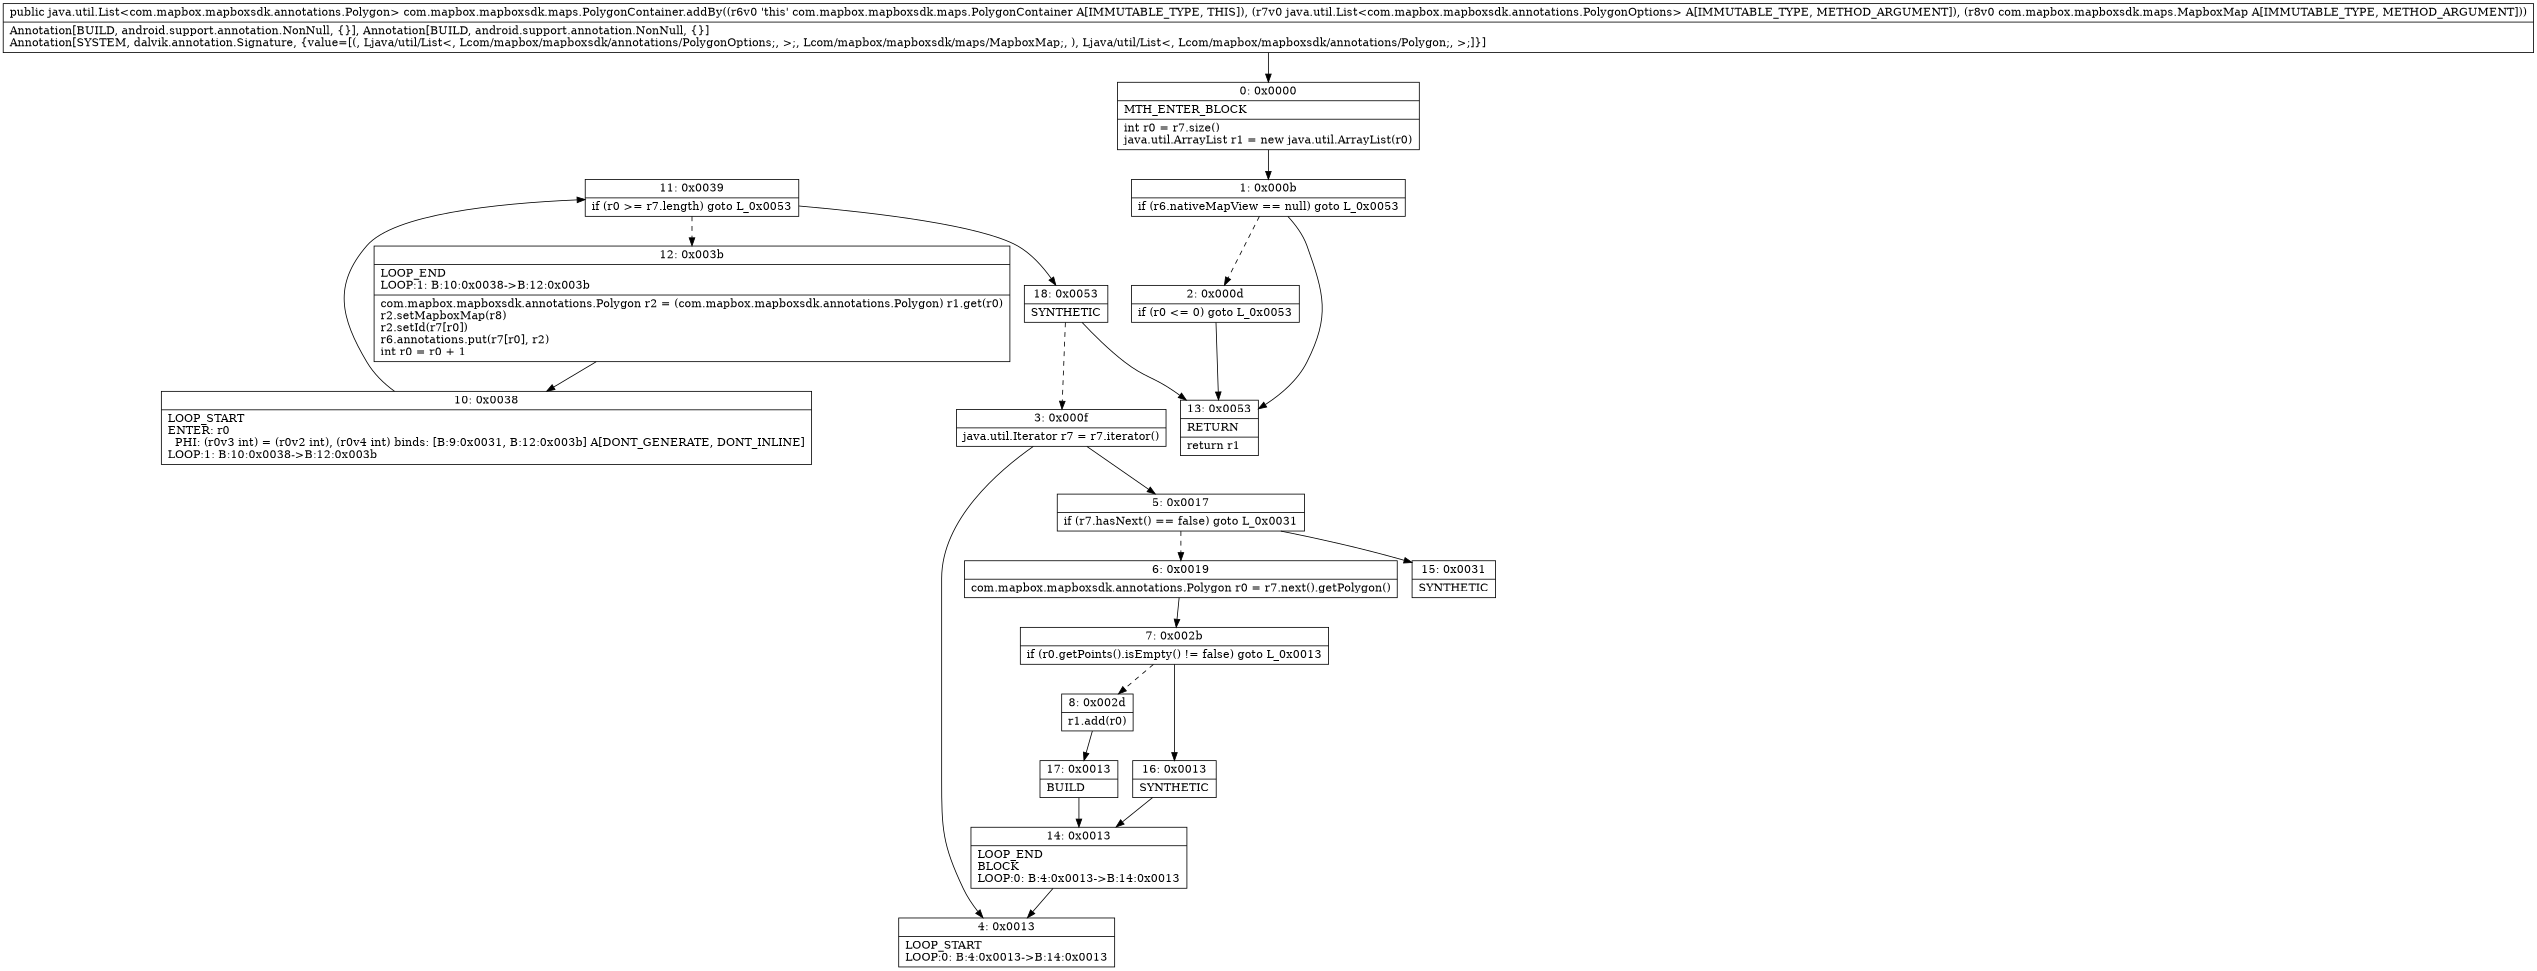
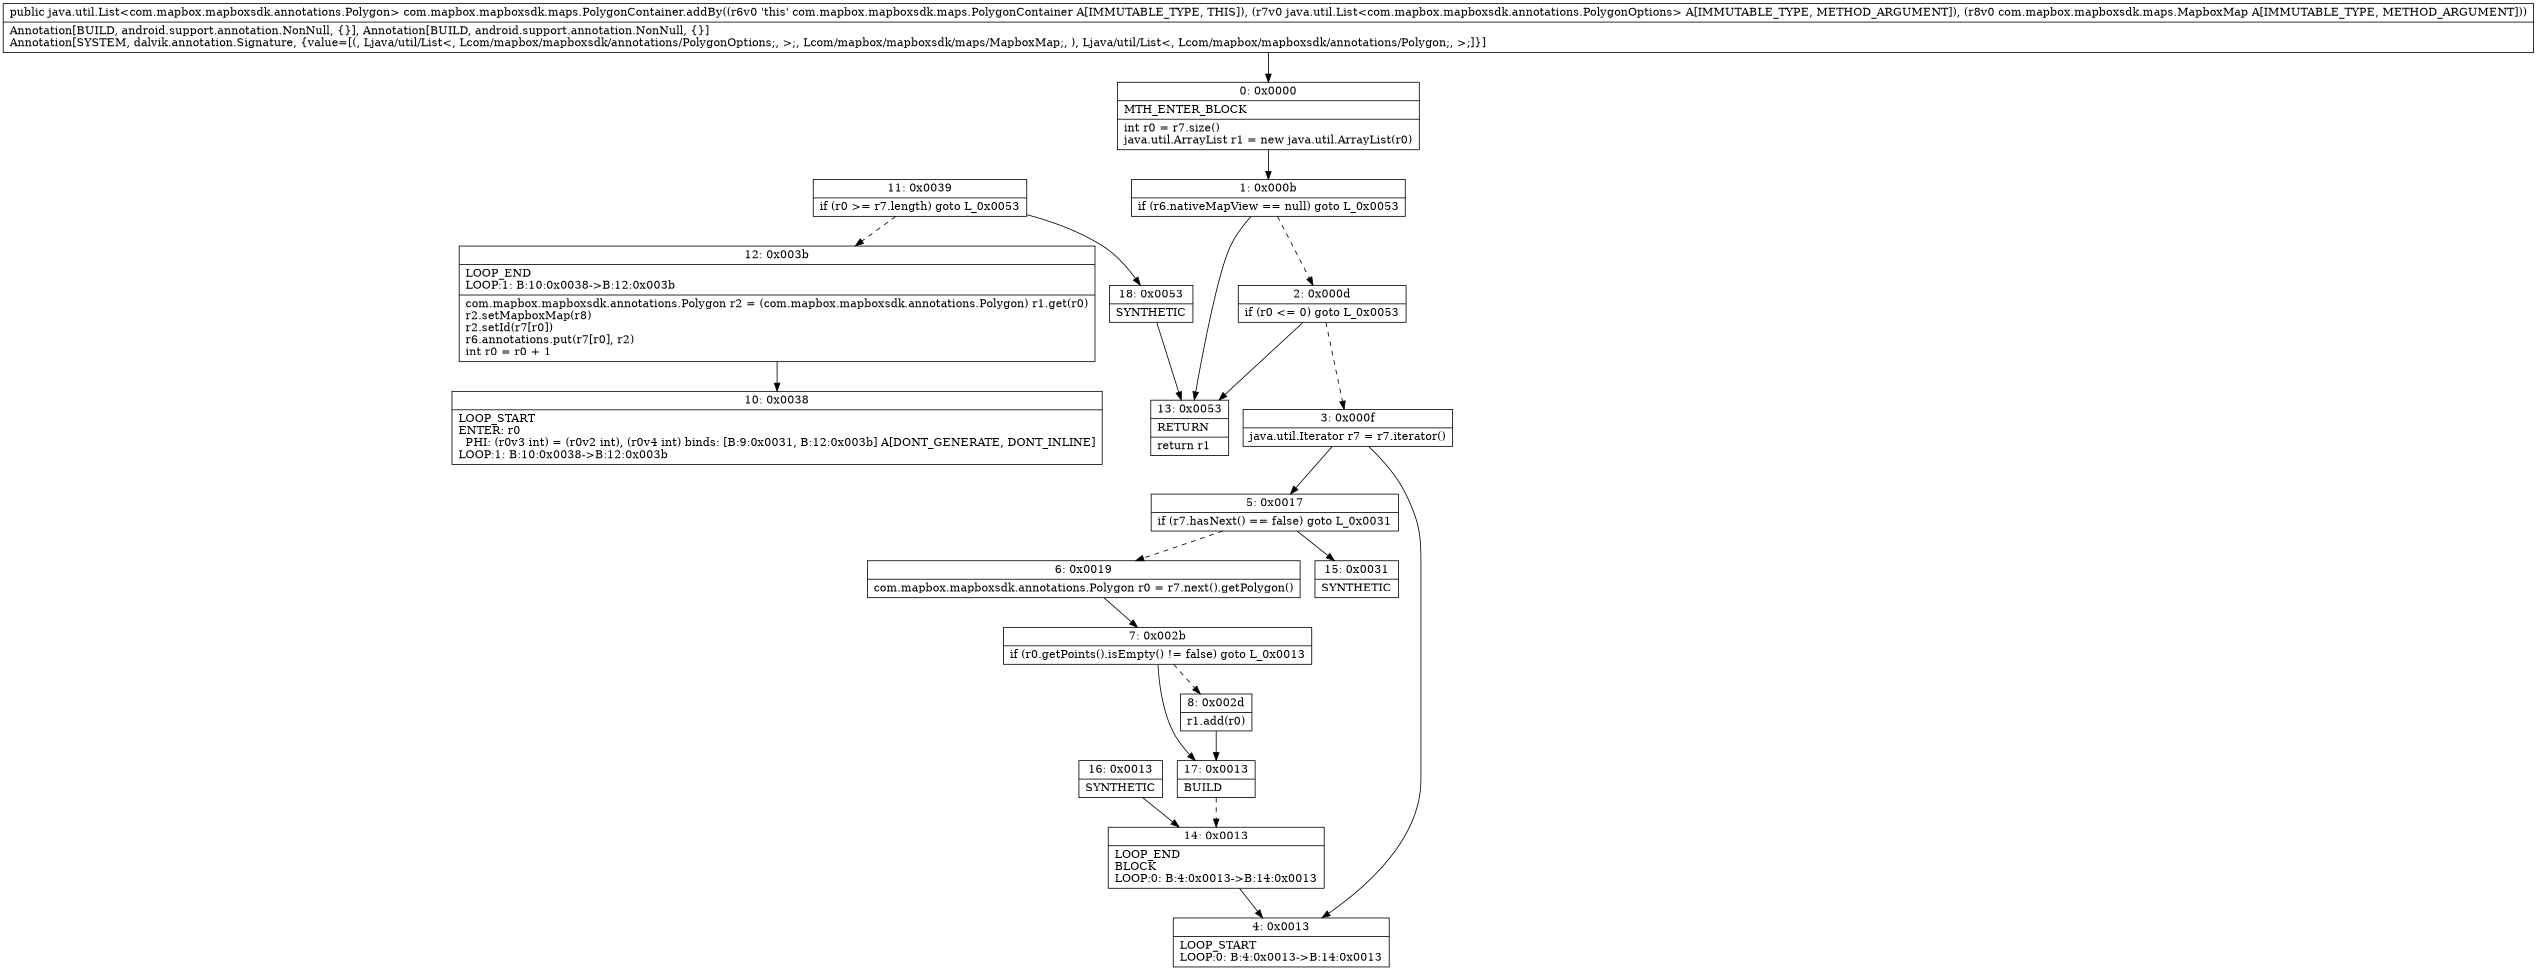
  digraph {
    node [shape=record]
    n1 [label="{0\:\ 0x0000|MTH_ENTER_BLOCK\l|int r0 = r7.size()\ljava.util.ArrayList r1 = new java.util.ArrayList(r0)\l}"]
    n2 [label="{1\:\ 0x000b|if (r6.nativeMapView == null) goto L_0x0053\l}"]
    n3 [label="{2\:\ 0x000d|if (r0 \<= 0) goto L_0x0053\l}"]
    n4 [label="{13\:\ 0x0053|RETURN\l|return r1\l}"]
    n5 [label="{3\:\ 0x000f|java.util.Iterator r7 = r7.iterator()\l}"]
    n6 [label="{4\:\ 0x0013|LOOP_START\lLOOP:0: B:4:0x0013\-\>B:14:0x0013\l}"]
    n7 [label="{5\:\ 0x0017|if (r7.hasNext() == false) goto L_0x0031\l}"]
    n8 [label="{6\:\ 0x0019|com.mapbox.mapboxsdk.annotations.Polygon r0 = r7.next().getPolygon()\l}"]
    n9 [label="{15\:\ 0x0031|SYNTHETIC\l}"]
    n10 [label="{7\:\ 0x002b|if (r0.getPoints().isEmpty() != false) goto L_0x0013\l}"]
    n11 [label="{8\:\ 0x002d|r1.add(r0)\l}"]
    n12 [label="{16\:\ 0x0013|SYNTHETIC\l}"]
    n13 [label="{17\:\ 0x0013|BUILD\l}"]
    n14 [label="{14\:\ 0x0013|LOOP_END\lBLOCK\lLOOP:0: B:4:0x0013\-\>B:14:0x0013\l}"]
    n15 [label="{10\:\ 0x0038|LOOP_START\lENTER: r0 \l  PHI: (r0v3 int) = (r0v2 int), (r0v4 int) binds: [B:9:0x0031, B:12:0x003b] A[DONT_GENERATE, DONT_INLINE]\lLOOP:1: B:10:0x0038\-\>B:12:0x003b\l}"]
    n16 [label="{11\:\ 0x0039|if (r0 \>= r7.length) goto L_0x0053\l}"]
    n17 [label="{12\:\ 0x003b|LOOP_END\lLOOP:1: B:10:0x0038\-\>B:12:0x003b\l|com.mapbox.mapboxsdk.annotations.Polygon r2 = (com.mapbox.mapboxsdk.annotations.Polygon) r1.get(r0)\lr2.setMapboxMap(r8)\lr2.setId(r7[r0])\lr6.annotations.put(r7[r0], r2)\lint r0 = r0 + 1\l}"]
    n18 [label="{18\:\ 0x0053|SYNTHETIC\l}"]
    n19 [label="{public java.util.List\<com.mapbox.mapboxsdk.annotations.Polygon\> com.mapbox.mapboxsdk.maps.PolygonContainer.addBy((r6v0 'this' com.mapbox.mapboxsdk.maps.PolygonContainer A[IMMUTABLE_TYPE, THIS]), (r7v0 java.util.List\<com.mapbox.mapboxsdk.annotations.PolygonOptions\> A[IMMUTABLE_TYPE, METHOD_ARGUMENT]), (r8v0 com.mapbox.mapboxsdk.maps.MapboxMap A[IMMUTABLE_TYPE, METHOD_ARGUMENT]))  | Annotation[BUILD, android.support.annotation.NonNull, \{\}], Annotation[BUILD, android.support.annotation.NonNull, \{\}]\lAnnotation[SYSTEM, dalvik.annotation.Signature, \{value=[(, Ljava\/util\/List\<, Lcom\/mapbox\/mapboxsdk\/annotations\/PolygonOptions;, \>;, Lcom\/mapbox\/mapboxsdk\/maps\/MapboxMap;, ), Ljava\/util\/List\<, Lcom\/mapbox\/mapboxsdk\/annotations\/Polygon;, \>;]\}]\l}"]
    n1 -> n2
    n2 -> n3 [style=dashed]
    n2 -> n4
    n3 -> n4
-   n18 -> n5 [style=dashed]
+   n3 -> n5 [style=dashed]
    n5 -> n6
    n5 -> n7
    n7 -> n8 [style=dashed]
    n7 -> n9
    n8 -> n10
    n10 -> n11 [style=dashed]
-   n10 -> n12
+   n10 -> n13
    n11 -> n13
    n12 -> n14
-   n13 -> n14
+   n13 -> n14 [style=dashed]
    n14 -> n6
-   n15 -> n16
    n16 -> n17 [style=dashed]
    n16 -> n18
    n17 -> n15
    n18 -> n4
    n19 -> n1
  }
